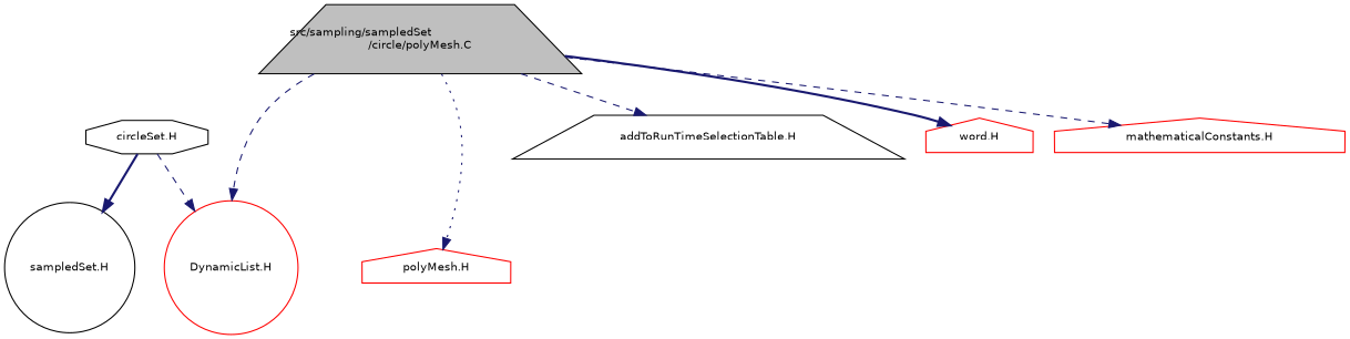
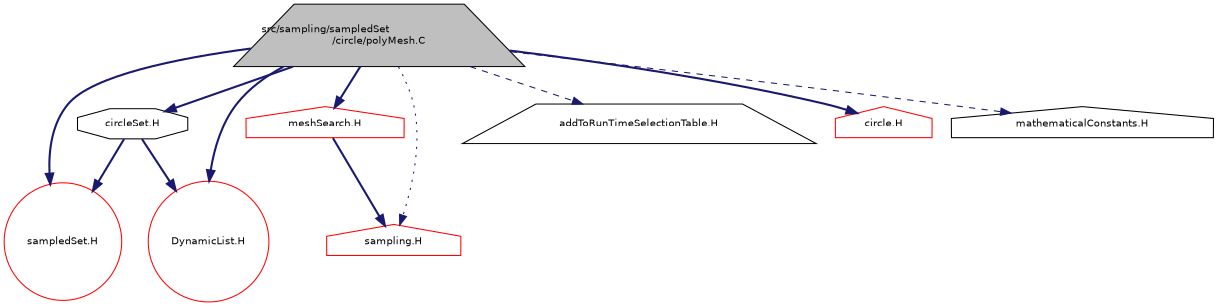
  digraph {
    node [color=red fontname=Helvetica fontsize=10 shape=house]
    edge [color=midnightblue fontname=Helvetica fontsize=10 labelfontname=Helvetica labelfontsize=10 style=bold]
    n1 [color=black fillcolor=grey75 fontcolor=black height=0.2 label="src/sampling/sampledSet\l/circle/polyMesh.C" shape=trapezium style=filled width=0.4]
    n2 [color=black height=0.2 label="circleSet.H" shape=octagon width=0.4]
-   n3 [color=black height=0.2 label="sampledSet.H" shape=circle width=0.4]
+   n3 [height=0.2 label="sampledSet.H" shape=circle width=0.4]
    n4 [height=0.2 label="DynamicList.H" shape=circle width=0.4]
-   n6 [height=0.2 label="polyMesh.H" width=0.4]
+   n5 [height=0.2 label="meshSearch.H" width=0.4]
+   n6 [height=0.2 label="sampling.H" width=0.4]
    n7 [color=black height=0.2 label="addToRunTimeSelectionTable.H" shape=trapezium width=0.4]
-   n8 [height=0.2 label="word.H" width=0.4]
-   n9 [height=0.2 label="mathematicalConstants.H" width=0.4]
-   n1 -> n4 [style=dashed]
+   n8 [height=0.2 label="circle.H" width=0.4]
+   n9 [color=black height=0.2 label="mathematicalConstants.H" width=0.4]
+   n1 -> n2
+   n1 -> n3
+   n1 -> n4
+   n1 -> n5
    n1 -> n6 [style=dotted]
    n1 -> n7 [style=dashed]
    n1 -> n8
    n1 -> n9 [style=dashed]
    n2 -> n3
-   n2 -> n4 [style=dashed]
+   n2 -> n4
+   n5 -> n6
  }
